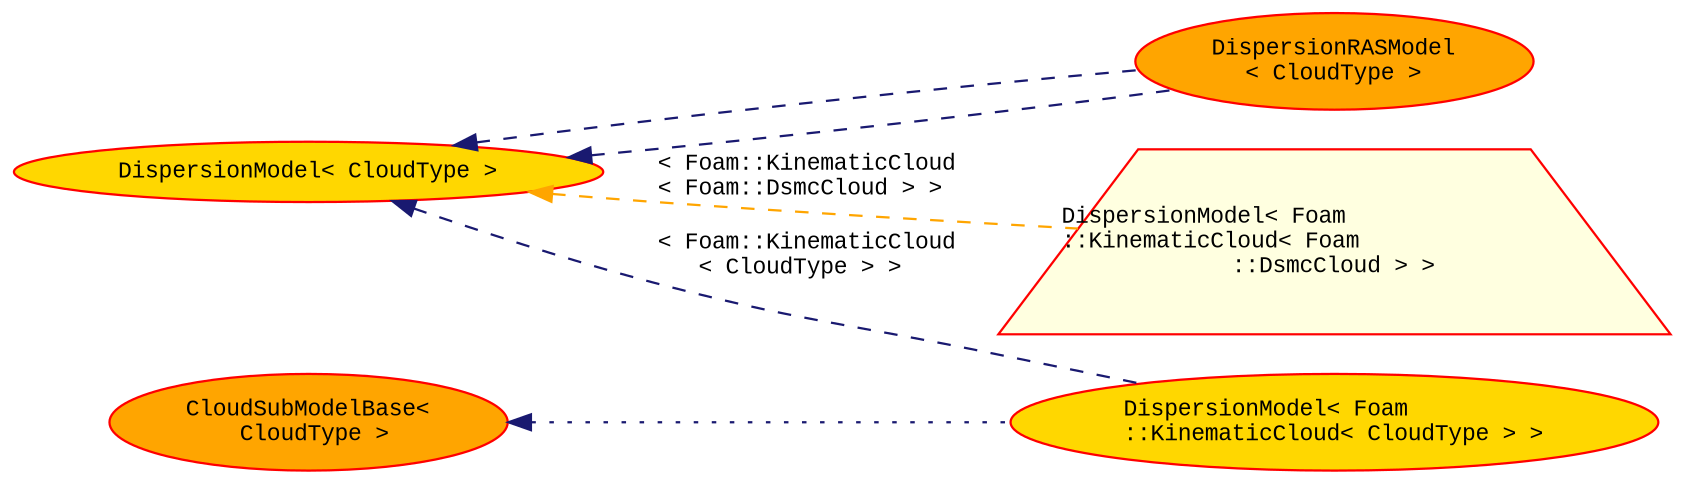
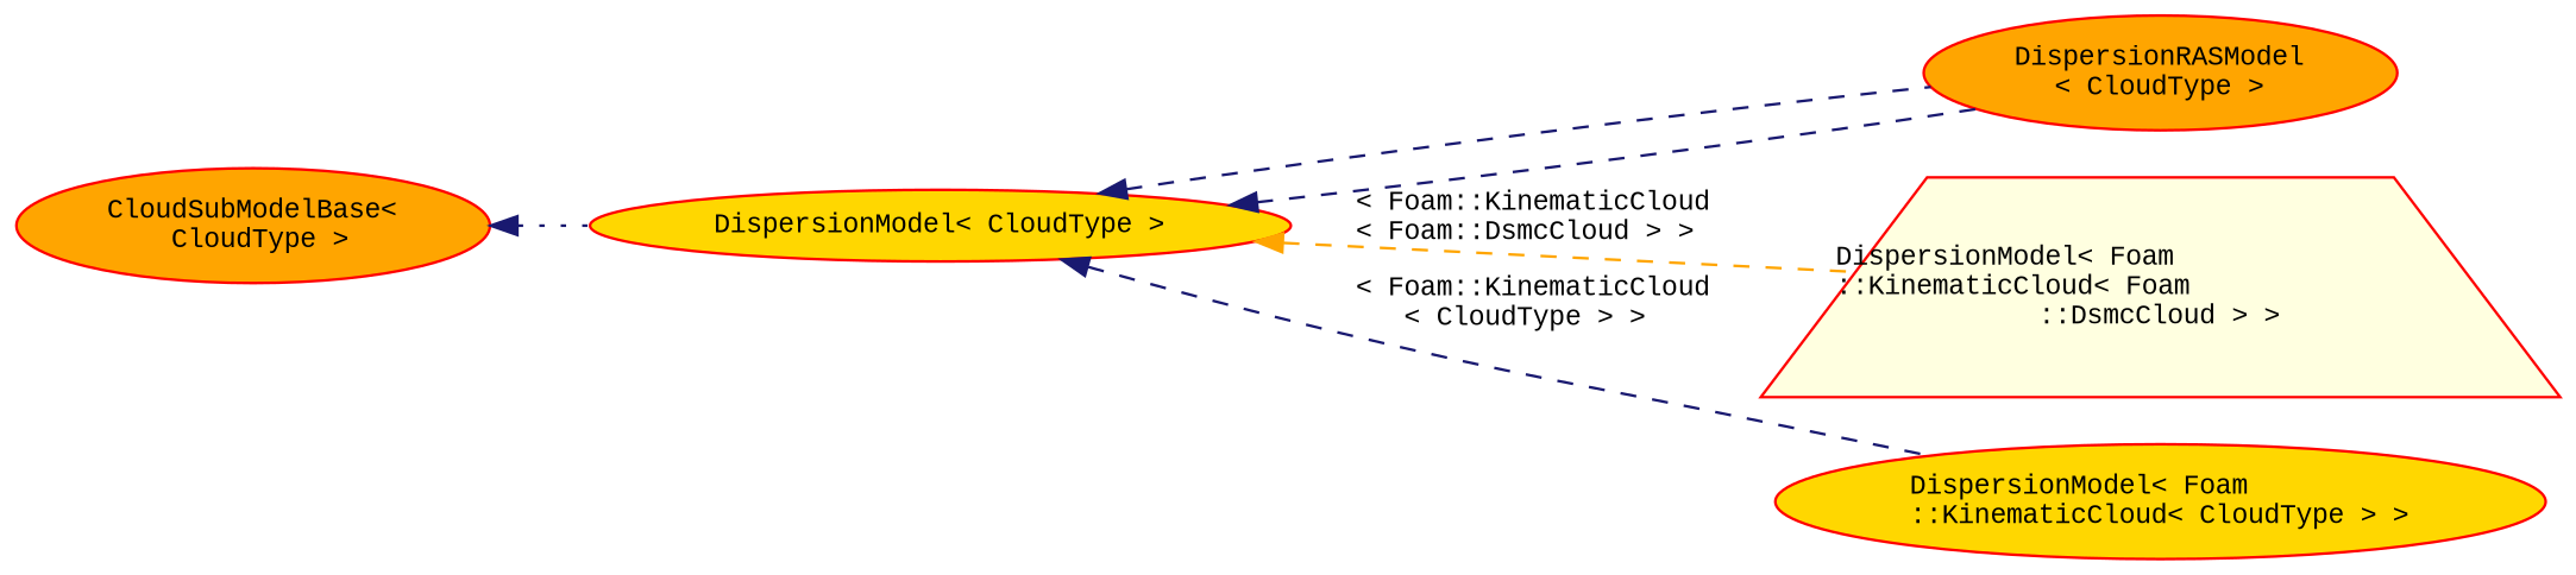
  digraph {
    fontname="Liberation Mono"
    rankdir=LR
    node [color=red fillcolor=gold fontname="Liberation Mono" fontsize=10 shape=ellipse style=filled]
    edge [color=midnightblue dir=back fontname="Liberation Mono" fontsize=10 labelfontname=FreeSans labelfontsize=10 style=dashed]
    n1 [fontcolor=black height=0.2 label="DispersionModel\< CloudType \>" width=0.4]
    n2 [fillcolor=orange height=0.2 label="DispersionRASModel\l\< CloudType \>" width=0.4]
    n3 [fillcolor=lightyellow height=0.2 label="DispersionModel\< Foam\l::KinematicCloud\< Foam\l::DsmcCloud \> \>" shape=trapezium width=0.4]
    n4 [height=0.2 label="DispersionModel\< Foam\l::KinematicCloud\< CloudType \> \>" width=0.4]
    n5 [fillcolor=orange height=0.2 label="CloudSubModelBase\<\l CloudType \>" width=0.4]
    n1 -> n2
    n1 -> n2
    n1 -> n3 [color=orange label=" \< Foam::KinematicCloud\l\< Foam::DsmcCloud \> \>"]
    n1 -> n4 [label=" \< Foam::KinematicCloud\l\< CloudType \> \>"]
-   n5 -> n4 [style=dotted]
+   n5 -> n1 [style=dotted]
  }
